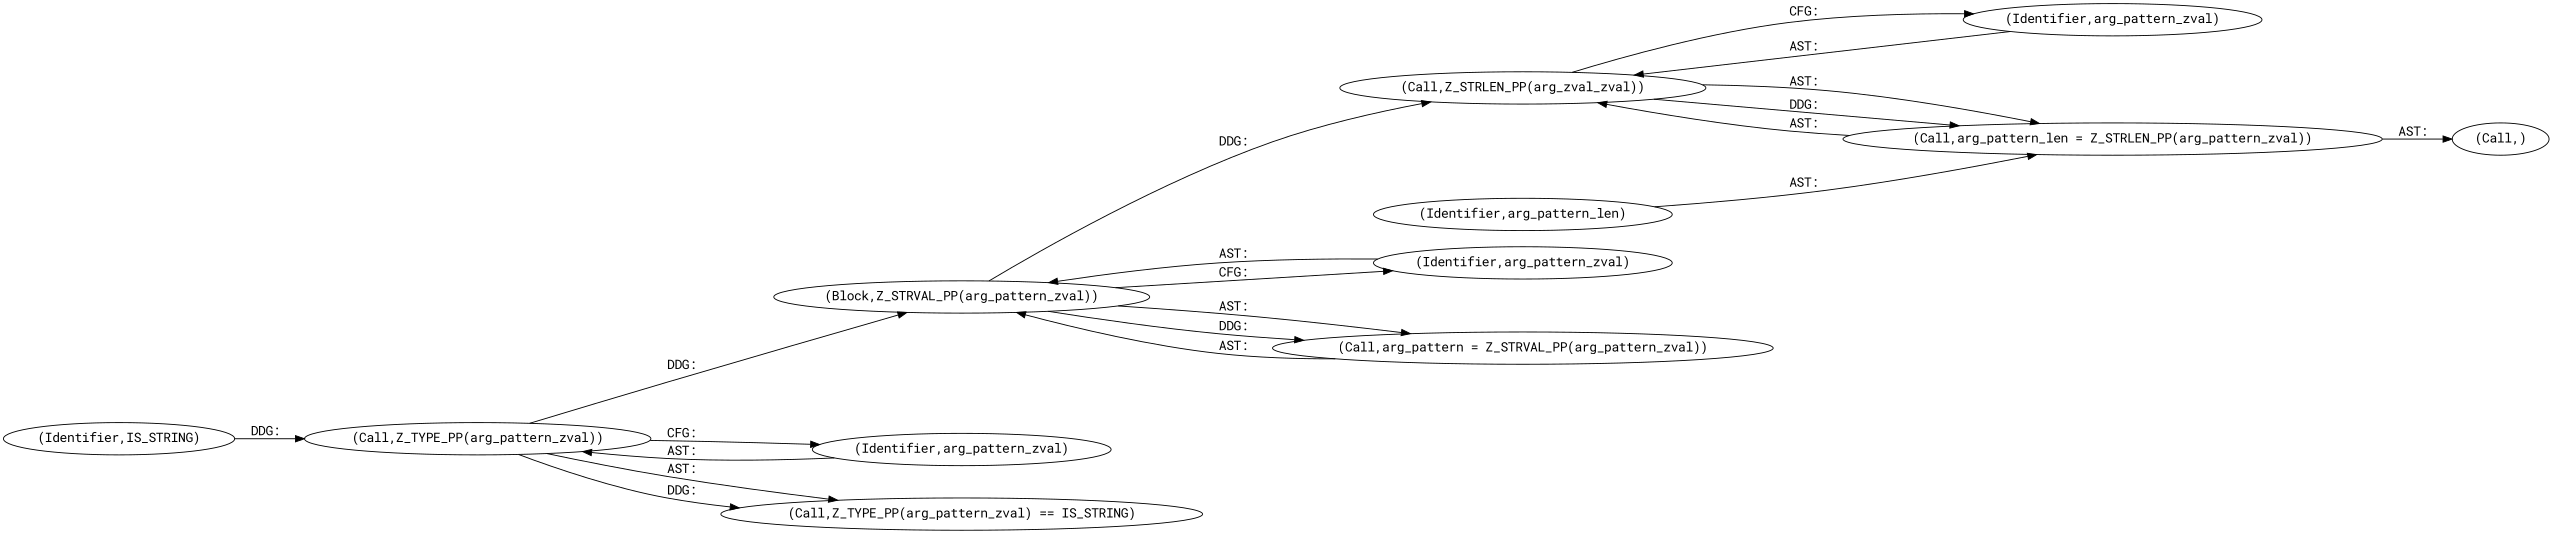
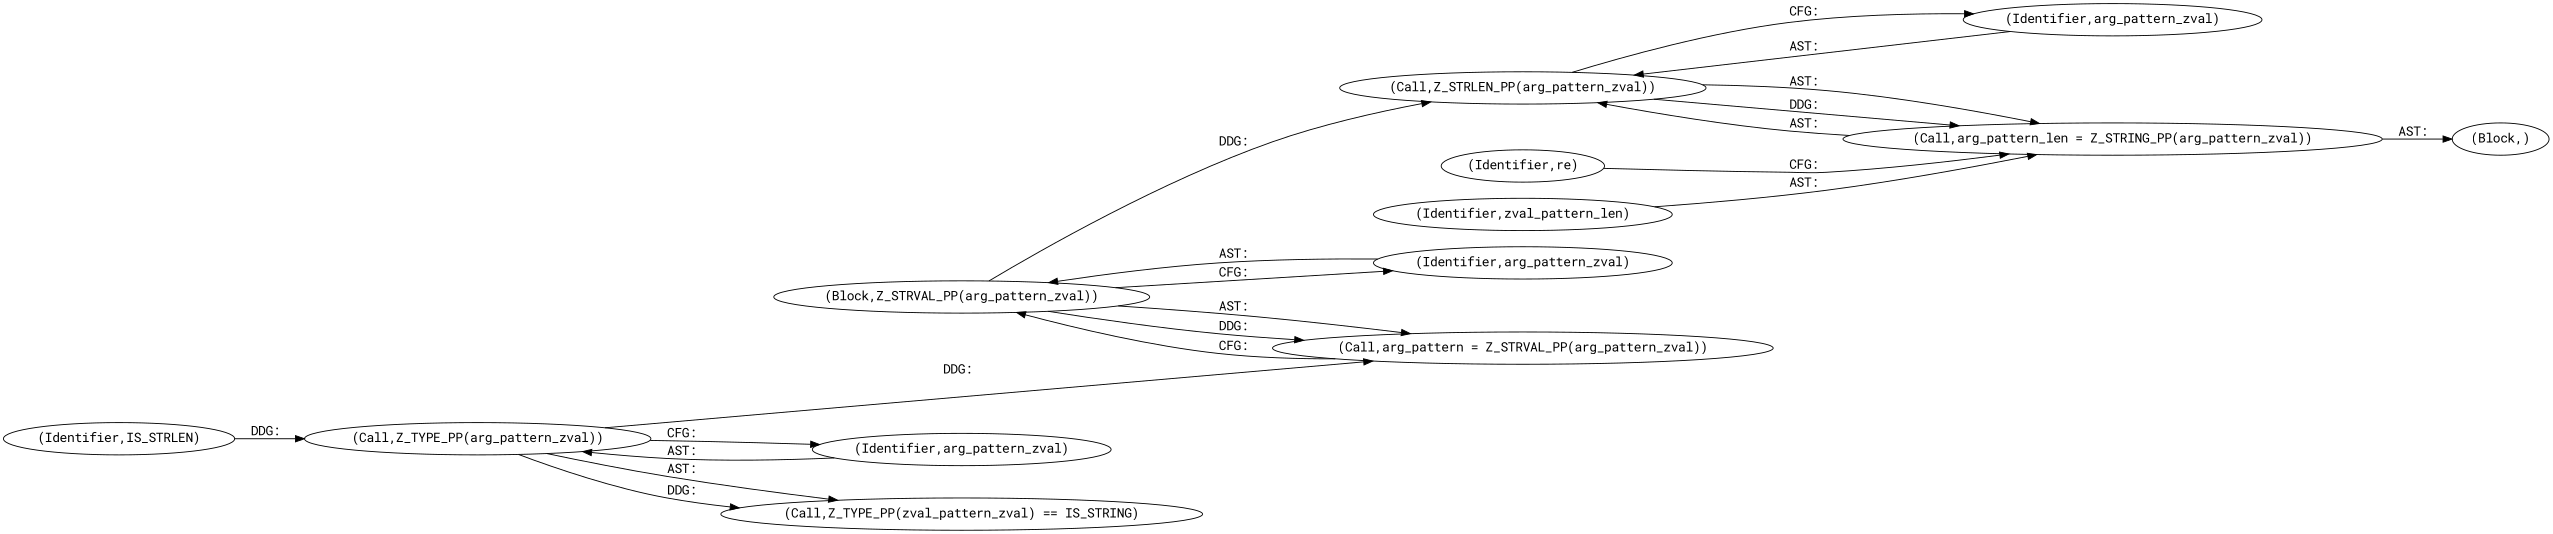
  digraph {
    fontname="Roboto Mono"
    rankdir=LR
    node [fontname="Roboto Mono"]
    edge [fontname="Roboto Mono"]
-   n1 [label="(Call,Z_STRLEN_PP(arg_zval_zval))"]
-   n2 [label="(Call,arg_pattern_len = Z_STRLEN_PP(arg_pattern_zval))"]
+   n1 [label="(Call,Z_STRLEN_PP(arg_pattern_zval))"]
+   n2 [label="(Call,arg_pattern_len = Z_STRING_PP(arg_pattern_zval))"]
    n3 [label="(Identifier,arg_pattern_zval)"]
-   n4 [label="(Call,)"]
+   n4 [label="(Block,)"]
    n5 [label="(Block,Z_STRVAL_PP(arg_pattern_zval))"]
    n6 [label="(Call,arg_pattern = Z_STRVAL_PP(arg_pattern_zval))"]
    n7 [label="(Identifier,arg_pattern_zval)"]
    n8 [label="(Call,Z_TYPE_PP(arg_pattern_zval))"]
    n9 [label="(Identifier,arg_pattern_zval)"]
-   n10 [label="(Call,Z_TYPE_PP(arg_pattern_zval) == IS_STRING)"]
-   n12 [label="(Identifier,arg_pattern_len)"]
-   n13 [label="(Identifier,IS_STRING)"]
+   n10 [label="(Call,Z_TYPE_PP(zval_pattern_zval) == IS_STRING)"]
+   n11 [label="(Identifier,re)"]
+   n12 [label="(Identifier,zval_pattern_len)"]
+   n13 [label="(Identifier,IS_STRLEN)"]
    n1 -> n2 [label="AST: "]
    n1 -> n2 [label="DDG: "]
    n1 -> n3 [label="CFG: "]
    n2 -> n1 [label="AST: "]
    n2 -> n4 [label="AST: "]
    n3 -> n1 [label="AST: "]
    n5 -> n1 [label="DDG: "]
    n5 -> n6 [label="AST: "]
    n5 -> n6 [label="DDG: "]
    n5 -> n7 [label="CFG: "]
-   n6 -> n5 [label="AST: "]
+   n6 -> n5 [label="CFG: "]
    n7 -> n5 [label="AST: "]
-   n8 -> n5 [label="DDG: "]
+   n8 -> n6 [label="DDG: "]
    n8 -> n9 [label="CFG: "]
    n8 -> n10 [label="AST: "]
    n8 -> n10 [label="DDG: "]
    n9 -> n8 [label="AST: "]
+   n11 -> n2 [label="CFG: "]
    n12 -> n2 [label="AST: "]
    n13 -> n8 [label="DDG: "]
  }
